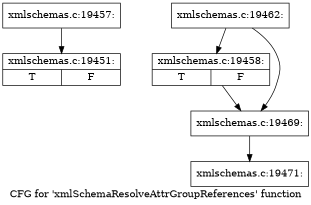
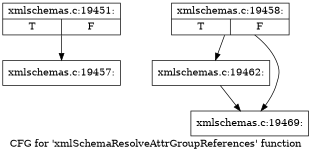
  digraph {
    label="CFG for 'xmlSchemaResolveAttrGroupReferences' function"
    node [shape=record]
    n1 [label="{xmlschemas.c:19451:|{<s0>T|<s1>F}}"]
    n2 [label="{xmlschemas.c:19457:}"]
    n3 [label="{xmlschemas.c:19458:|{<s0>T|<s1>F}}"]
    n4 [label="{xmlschemas.c:19462:}"]
    n5 [label="{xmlschemas.c:19469:}"]
-   n6 [label="{xmlschemas.c:19471:}"]
-   n2 -> n1
-   n4 -> n3
+   n1 -> n2
+   n3 -> n4
    n3 -> n5
    n4 -> n5
-   n5 -> n6
  }
